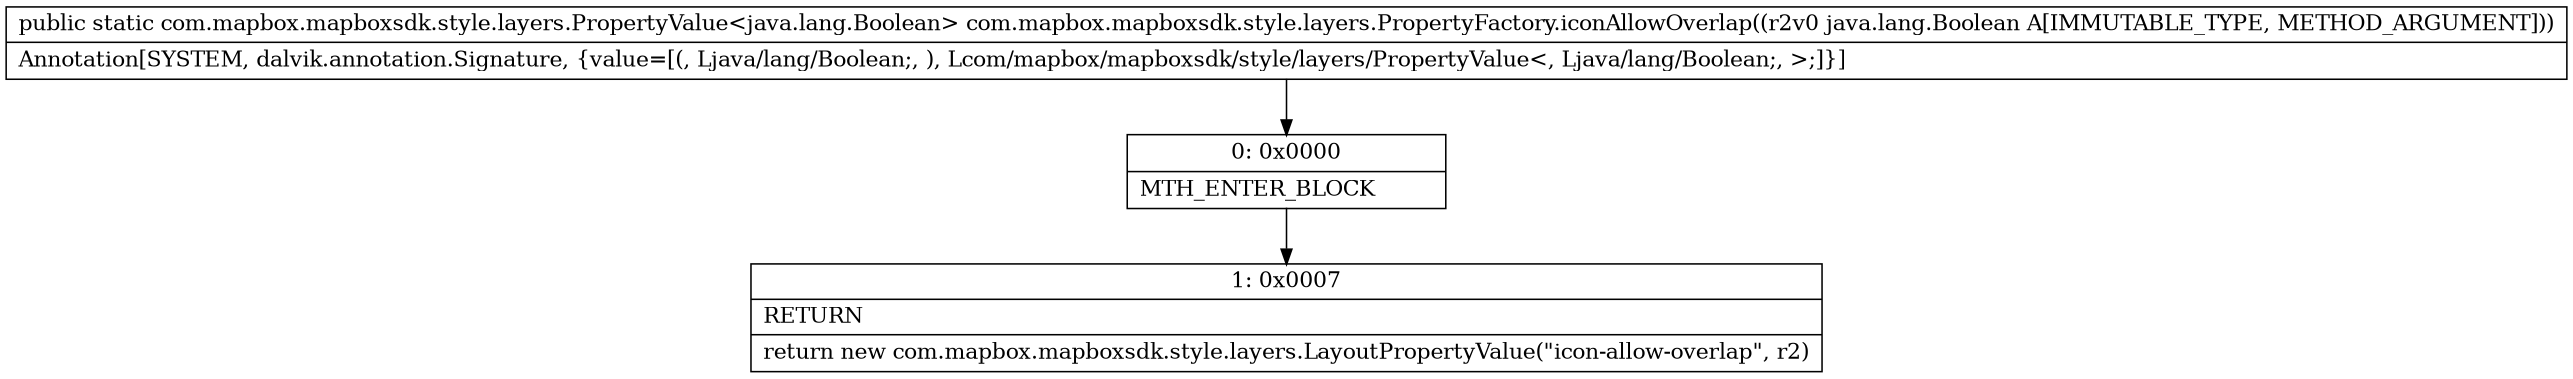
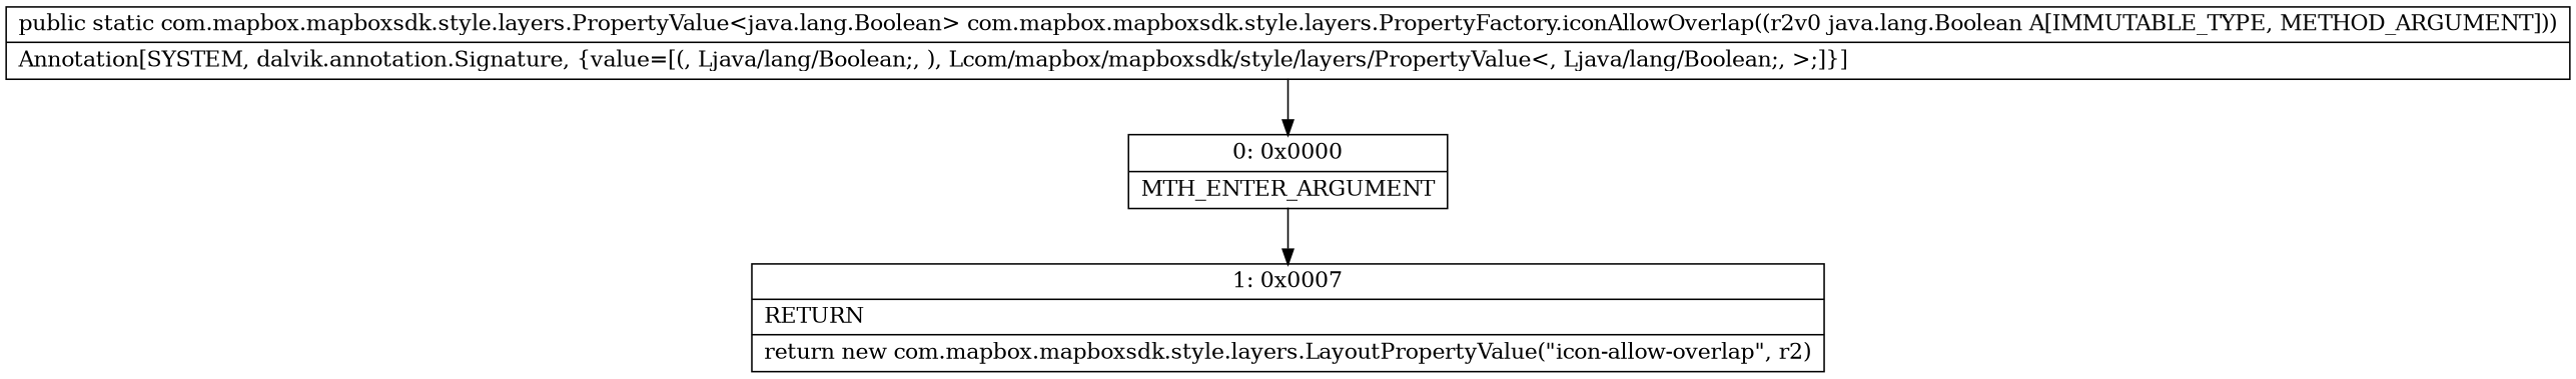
  digraph {
    node [shape=record]
-   n1 [label="{0\:\ 0x0000|MTH_ENTER_BLOCK\l}"]
+   n1 [label="{0\:\ 0x0000|MTH_ENTER_ARGUMENT\l}"]
    n2 [label="{1\:\ 0x0007|RETURN\l|return new com.mapbox.mapboxsdk.style.layers.LayoutPropertyValue(\"icon\-allow\-overlap\", r2)\l}"]
    n3 [label="{public static com.mapbox.mapboxsdk.style.layers.PropertyValue\<java.lang.Boolean\> com.mapbox.mapboxsdk.style.layers.PropertyFactory.iconAllowOverlap((r2v0 java.lang.Boolean A[IMMUTABLE_TYPE, METHOD_ARGUMENT]))  | Annotation[SYSTEM, dalvik.annotation.Signature, \{value=[(, Ljava\/lang\/Boolean;, ), Lcom\/mapbox\/mapboxsdk\/style\/layers\/PropertyValue\<, Ljava\/lang\/Boolean;, \>;]\}]\l}"]
    n1 -> n2
    n3 -> n1
  }
